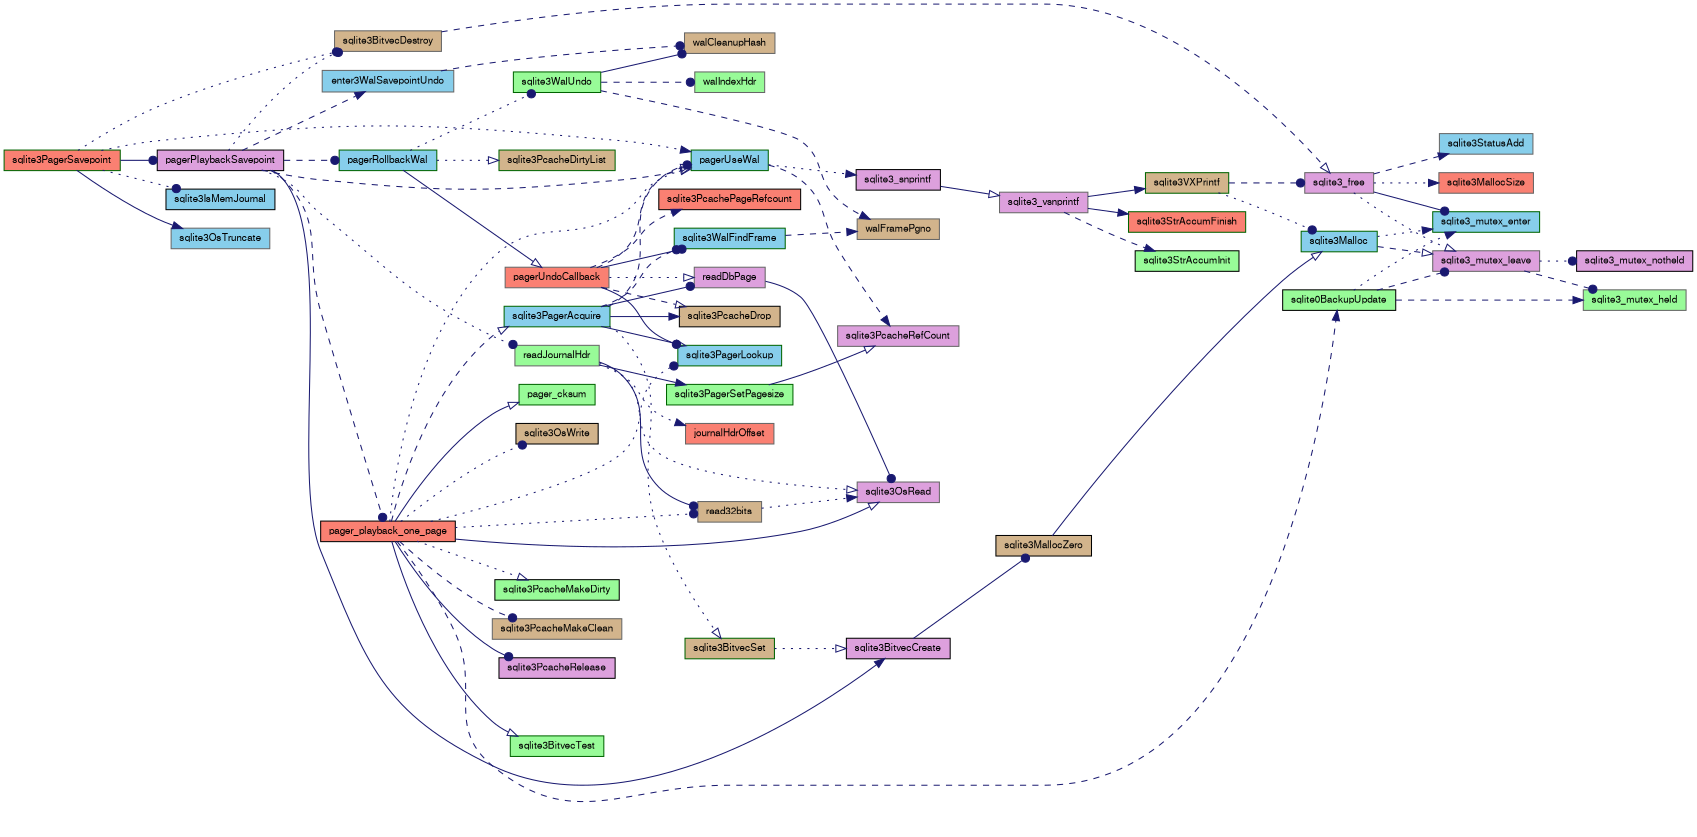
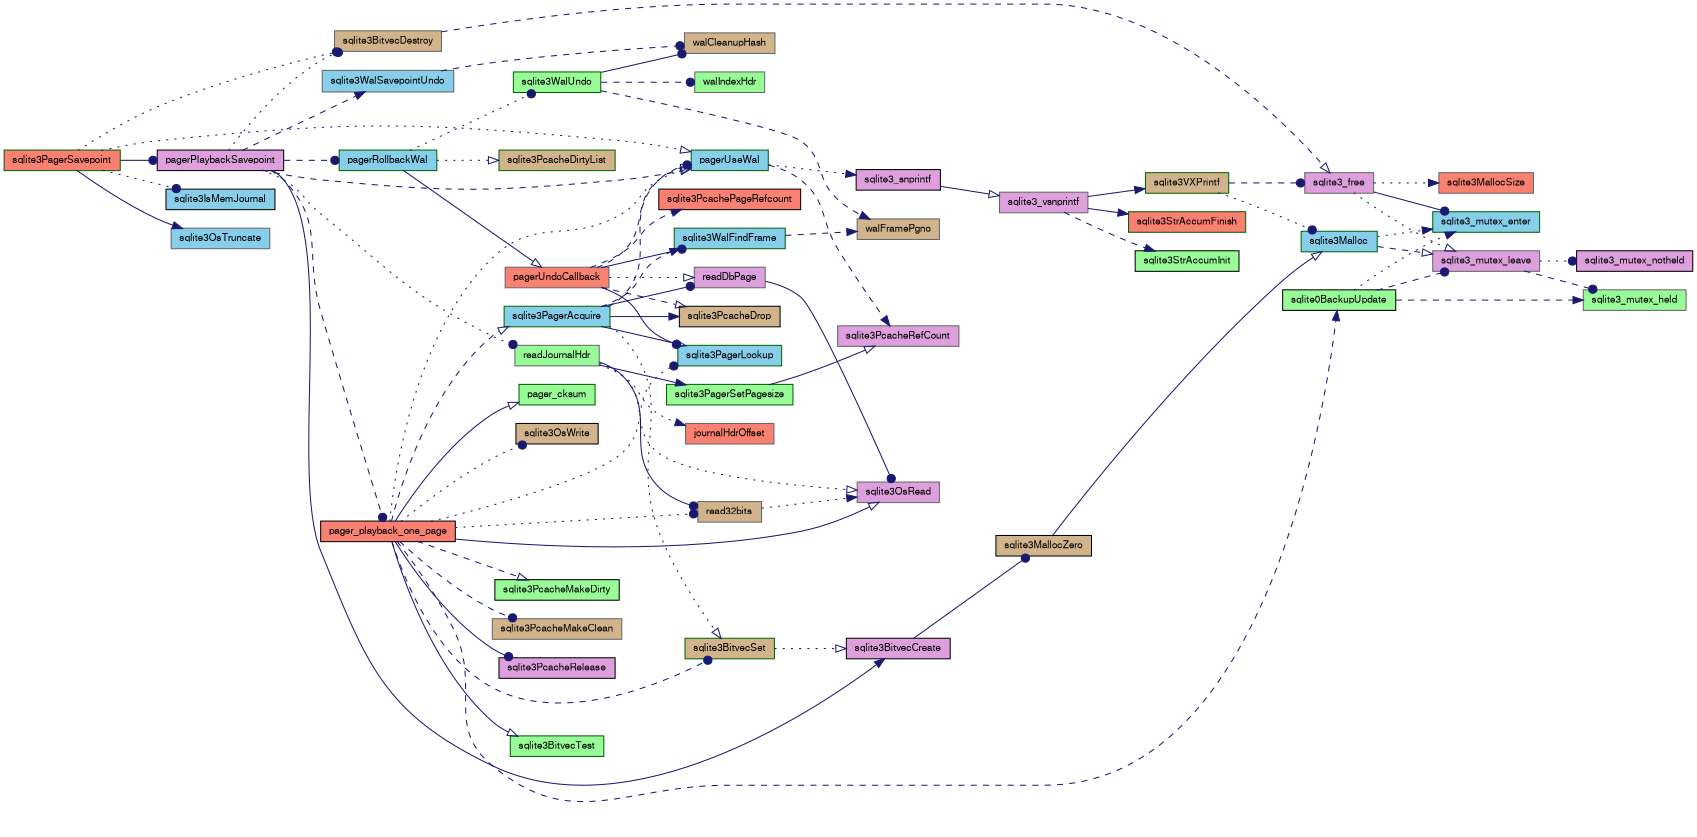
  digraph {
    rankdir=LR
    node [color=gray40 fillcolor=tan fontname=FreeSans fontsize=10 shape=record style=filled]
    edge [arrowhead=dot color=midnightblue fontname=FreeSans fontsize=10 labelfontname=FreeSans labelfontsize=10 style=dashed]
    n1 [color=darkgreen fillcolor=salmon fontcolor=black height=0.2 label=sqlite3PagerSavepoint width=0.4]
    n2 [height=0.2 label=sqlite3BitvecDestroy width=0.4]
    n3 [color=black fillcolor=skyblue height=0.2 label=sqlite3IsMemJournal width=0.4]
    n4 [fillcolor=skyblue height=0.2 label=sqlite3OsTruncate width=0.4]
    n5 [color=darkgreen fillcolor=skyblue height=0.2 label=pagerUseWal width=0.4]
    n6 [color=black fillcolor=plum height=0.2 label=pagerPlaybackSavepoint width=0.4]
    n7 [fillcolor=plum height=0.2 label=sqlite3_free width=0.4]
    n8 [fillcolor=plum height=0.2 label=sqlite3PcacheRefCount width=0.4]
    n9 [color=black fillcolor=plum height=0.2 label=sqlite3_snprintf width=0.4]
    n10 [color=black fillcolor=plum height=0.2 label=sqlite3BitvecCreate width=0.4]
    n11 [color=darkgreen fillcolor=skyblue height=0.2 label=pagerRollbackWal width=0.4]
    n12 [color=black fillcolor=salmon height=0.2 label=pager_playback_one_page width=0.4]
    n13 [fillcolor=palegreen height=0.2 label=readJournalHdr width=0.4]
-   n14 [fillcolor=skyblue height=0.2 label=enter3WalSavepointUndo width=0.4]
+   n14 [fillcolor=skyblue height=0.2 label=sqlite3WalSavepointUndo width=0.4]
    n15 [color=darkgreen fillcolor=skyblue height=0.2 label=sqlite3_mutex_enter width=0.4]
-   n16 [fillcolor=skyblue height=0.2 label=sqlite3StatusAdd width=0.4]
    n17 [fillcolor=salmon height=0.2 label=sqlite3MallocSize width=0.4]
    n18 [fillcolor=plum height=0.2 label=sqlite3_mutex_leave width=0.4]
    n19 [fillcolor=palegreen height=0.2 label=sqlite3_mutex_held width=0.4]
    n20 [color=black fillcolor=plum height=0.2 label=sqlite3_mutex_notheld width=0.4]
    n21 [fillcolor=plum height=0.2 label=sqlite3_vsnprintf width=0.4]
    n22 [color=black fillcolor=palegreen height=0.2 label=sqlite3StrAccumInit width=0.4]
    n23 [color=darkgreen height=0.2 label=sqlite3VXPrintf width=0.4]
    n24 [color=darkgreen fillcolor=salmon height=0.2 label=sqlite3StrAccumFinish width=0.4]
    n25 [color=darkgreen fillcolor=skyblue height=0.2 label=sqlite3Malloc width=0.4]
    n26 [color=black height=0.2 label=sqlite3MallocZero width=0.4]
    n27 [color=darkgreen fillcolor=palegreen height=0.2 label=sqlite3WalUndo width=0.4]
    n28 [fillcolor=salmon height=0.2 label=pagerUndoCallback width=0.4]
    n29 [color=darkgreen height=0.2 label=sqlite3PcacheDirtyList width=0.4]
    n30 [color=darkgreen fillcolor=skyblue height=0.2 label=sqlite3PagerLookup width=0.4]
    n31 [fillcolor=plum height=0.2 label=sqlite3OsRead width=0.4]
    n32 [height=0.2 label=read32bits width=0.4]
    n33 [color=darkgreen fillcolor=palegreen height=0.2 label=sqlite3BitvecTest width=0.4]
    n34 [color=darkgreen fillcolor=palegreen height=0.2 label=pager_cksum width=0.4]
    n35 [color=darkgreen height=0.2 label=sqlite3BitvecSet width=0.4]
    n36 [color=black height=0.2 label=sqlite3OsWrite width=0.4]
    n37 [color=black fillcolor=palegreen height=0.2 label=sqlite0BackupUpdate width=0.4]
    n38 [color=darkgreen fillcolor=skyblue height=0.2 label=sqlite3PagerAcquire width=0.4]
    n39 [color=black fillcolor=palegreen height=0.2 label=sqlite3PcacheMakeDirty width=0.4]
    n40 [height=0.2 label=sqlite3PcacheMakeClean width=0.4]
    n41 [color=black fillcolor=plum height=0.2 label=sqlite3PcacheRelease width=0.4]
    n42 [fillcolor=salmon height=0.2 label=journalHdrOffset width=0.4]
    n43 [color=darkgreen fillcolor=palegreen height=0.2 label=sqlite3PagerSetPagesize width=0.4]
    n44 [height=0.2 label=walCleanupHash width=0.4]
    n45 [fillcolor=palegreen height=0.2 label=walIndexHdr width=0.4]
    n46 [height=0.2 label=walFramePgno width=0.4]
    n47 [color=black fillcolor=salmon height=0.2 label=sqlite3PcachePageRefcount width=0.4]
    n48 [color=black height=0.2 label=sqlite3PcacheDrop width=0.4]
    n49 [color=darkgreen fillcolor=skyblue height=0.2 label=sqlite3WalFindFrame width=0.4]
    n50 [fillcolor=plum height=0.2 label=readDbPage width=0.4]
    n1 -> n2 [style=dotted]
    n1 -> n3 [style=dotted]
    n1 -> n4 [arrowhead=normal style=solid]
-   n1 -> n5 [arrowhead=normal style=dotted]
+   n1 -> n5 [arrowhead=onormal style=dotted]
    n1 -> n6 [style=solid]
    n2 -> n7 [arrowhead=onormal]
    n5 -> n8 [arrowhead=normal]
    n5 -> n9 [arrowhead=normal style=dotted]
    n6 -> n2 [style=dotted]
    n6 -> n5 [arrowhead=onormal]
    n6 -> n10 [arrowhead=normal style=solid]
    n6 -> n11
    n6 -> n12
    n6 -> n13 [style=dotted]
    n6 -> n14 [arrowhead=normal]
    n7 -> n15 [style=solid]
-   n7 -> n16 [arrowhead=normal]
    n7 -> n17 [arrowhead=normal style=dotted]
    n7 -> n18 [arrowhead=onormal style=dotted]
    n9 -> n21 [arrowhead=onormal style=solid]
    n10 -> n26 [style=solid]
    n11 -> n27 [style=dotted]
    n11 -> n28 [arrowhead=onormal style=solid]
    n11 -> n29 [arrowhead=onormal style=dotted]
    n12 -> n5 [arrowhead=onormal style=dotted]
    n12 -> n30 [style=dotted]
    n12 -> n31 [arrowhead=onormal style=solid]
    n12 -> n32 [style=dotted]
    n12 -> n33 [arrowhead=onormal style=solid]
    n12 -> n34 [arrowhead=onormal style=solid]
+   n12 -> n35
    n12 -> n36 [style=dotted]
    n12 -> n37 [arrowhead=normal]
    n12 -> n38 [arrowhead=onormal]
-   n12 -> n39 [arrowhead=onormal style=dotted]
+   n12 -> n39 [arrowhead=onormal]
    n12 -> n40
    n12 -> n41 [style=solid]
    n13 -> n31 [arrowhead=onormal style=dotted]
    n13 -> n32 [style=solid]
    n13 -> n42 [arrowhead=normal style=dotted]
    n13 -> n43 [arrowhead=normal style=solid]
    n14 -> n44
    n18 -> n19
    n18 -> n20 [style=dotted]
    n21 -> n22 [arrowhead=normal]
    n21 -> n23 [arrowhead=normal style=solid]
    n21 -> n24 [arrowhead=normal style=solid]
    n23 -> n7
    n23 -> n25 [style=dotted]
    n25 -> n15 [arrowhead=normal style=dotted]
    n25 -> n18 [arrowhead=onormal]
    n26 -> n25 [arrowhead=onormal style=solid]
    n27 -> n44 [style=solid]
    n27 -> n45
    n27 -> n46 [arrowhead=normal]
    n28 -> n5 [arrowhead=onormal]
    n28 -> n30 [style=solid]
    n28 -> n47 [arrowhead=normal]
    n28 -> n48 [arrowhead=onormal]
    n28 -> n49 [style=solid]
    n28 -> n50 [arrowhead=onormal style=dotted]
    n32 -> n31 [arrowhead=normal style=dotted]
    n35 -> n10 [arrowhead=onormal style=dotted]
    n37 -> n15 [arrowhead=normal style=dotted]
    n37 -> n18
    n37 -> n19 [arrowhead=normal]
    n38 -> n5
    n38 -> n30 [arrowhead=onormal style=solid]
    n38 -> n35 [arrowhead=onormal style=dotted]
    n38 -> n48 [arrowhead=normal style=solid]
-   n38 -> n49
+   n38 -> n49 [arrowhead=normal]
    n38 -> n50 [style=solid]
    n43 -> n8 [arrowhead=onormal style=solid]
    n49 -> n46 [arrowhead=normal]
    n50 -> n31 [style=solid]
  }
